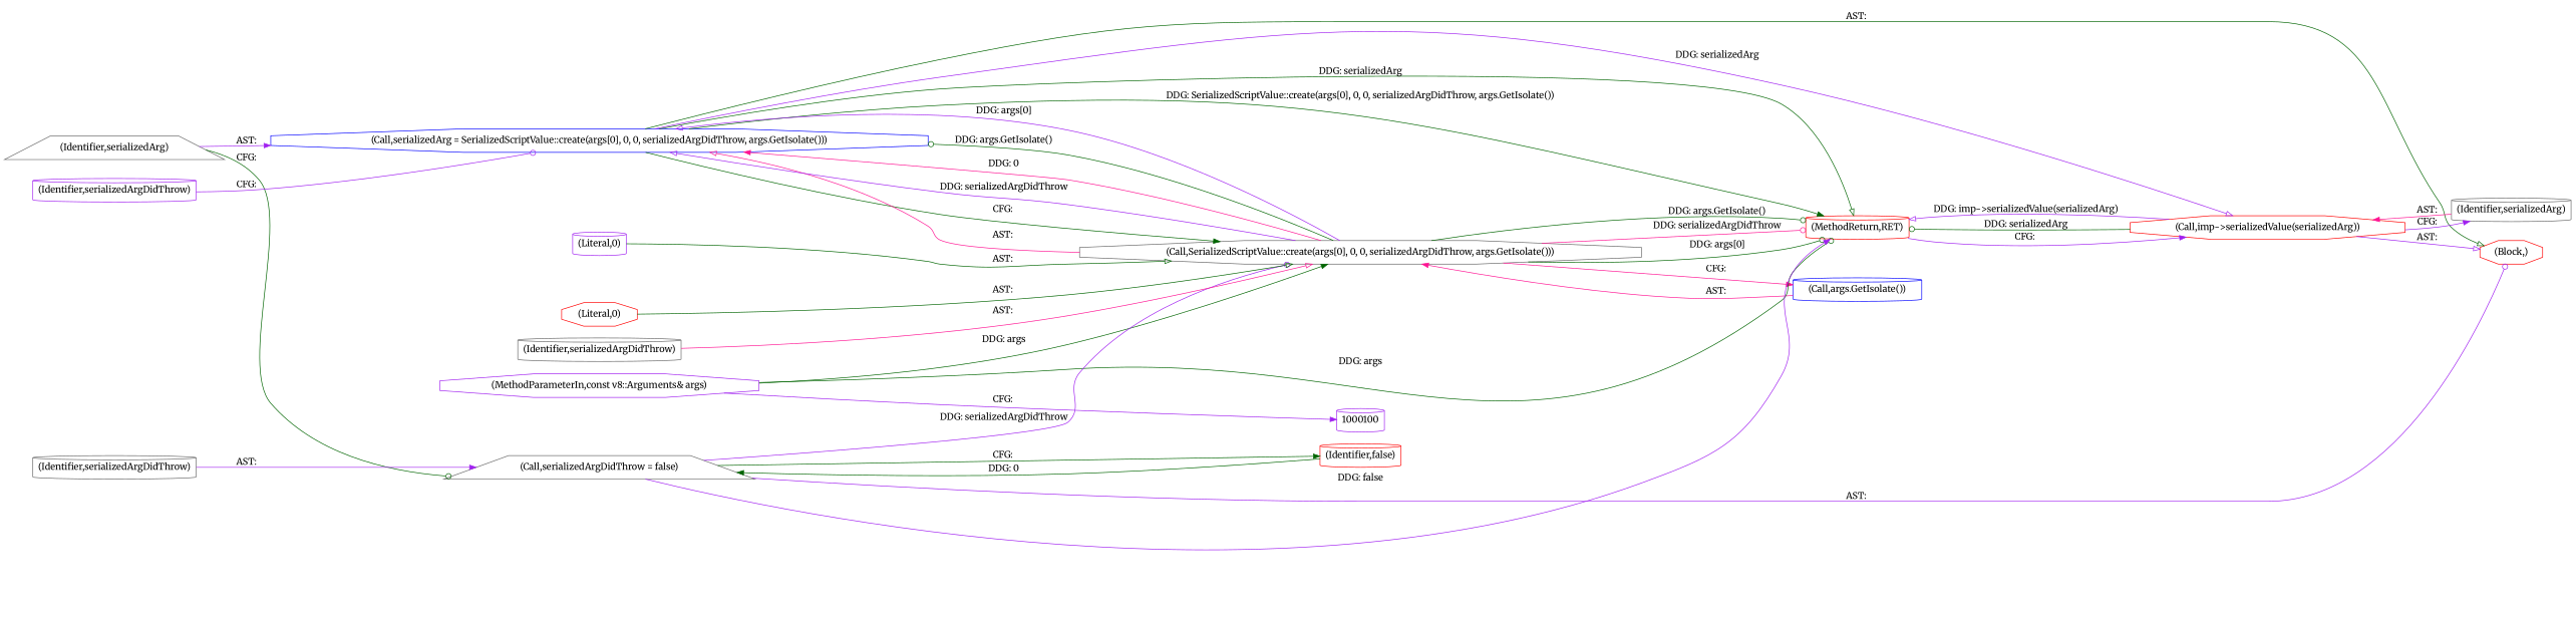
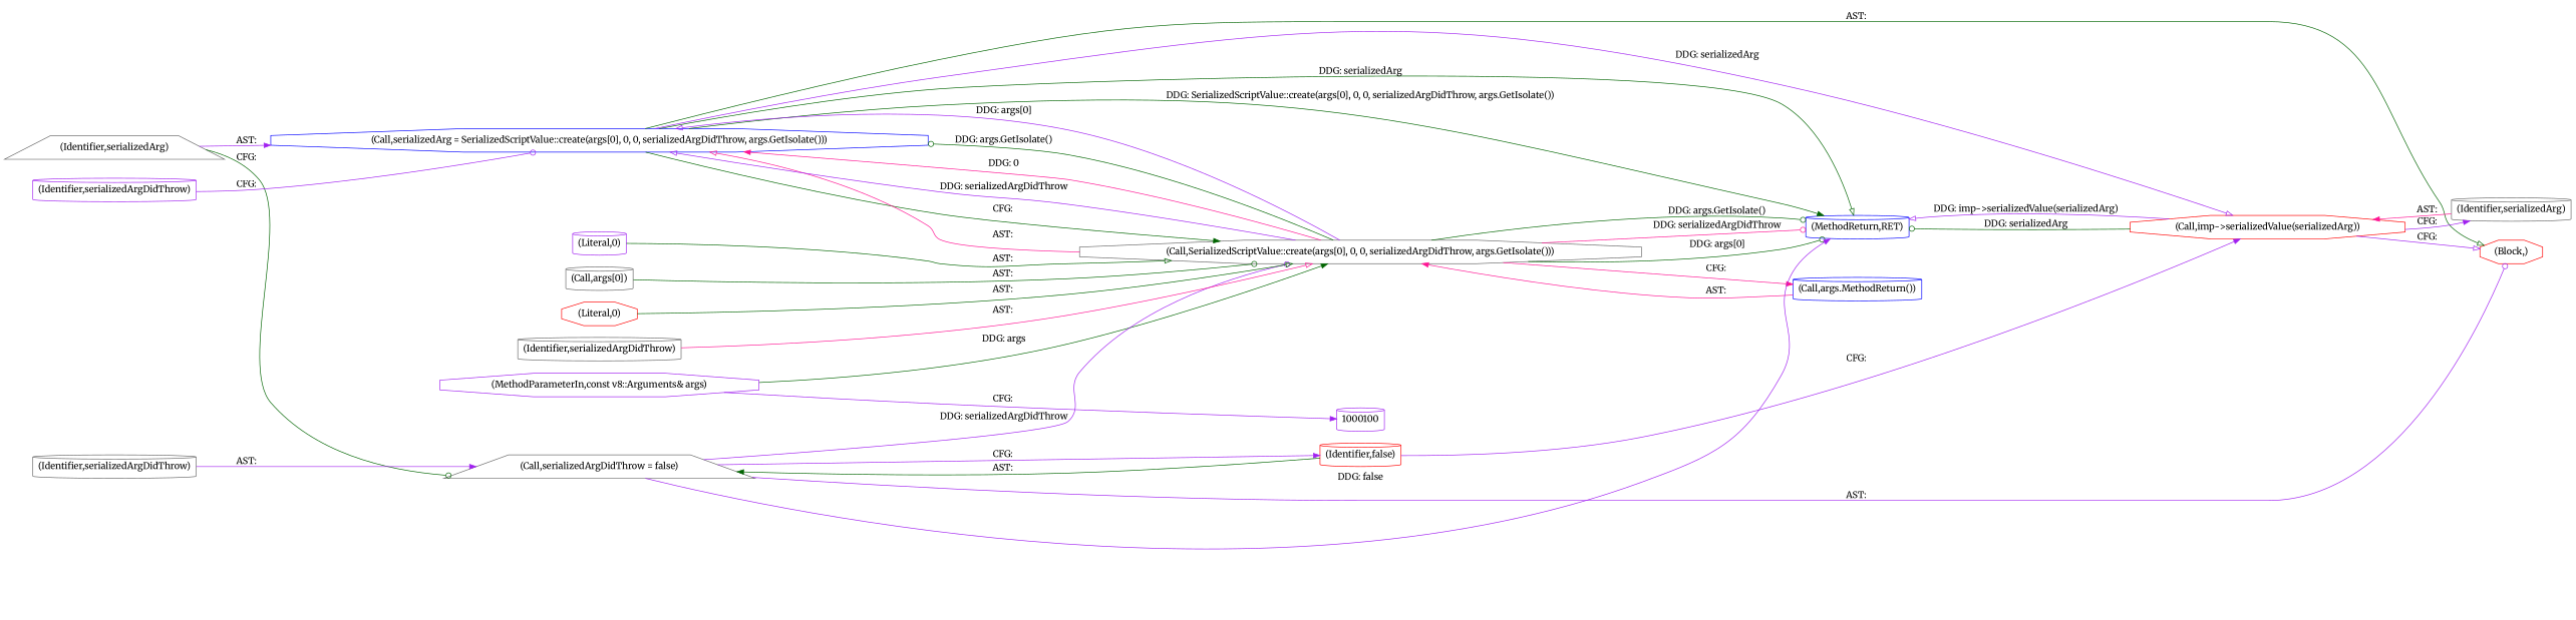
  digraph {
    fontname=Merriweather
    rankdir=LR
    node [color=gray40 fontname=Merriweather shape=cylinder]
    edge [arrowhead=normal color=darkgreen fontname=Merriweather]
    n1 [color=blue label="(Call,serializedArg = SerializedScriptValue::create(args[0], 0, 0, serializedArgDidThrow, args.GetIsolate()))" shape=octagon]
    n2 [label="(Call,SerializedScriptValue::create(args[0], 0, 0, serializedArgDidThrow, args.GetIsolate()))" shape=octagon]
    n3 [color=red label="(Call,imp->serializedValue(serializedArg))" shape=octagon]
-   n4 [color=red label="(MethodReturn,RET)"]
+   n4 [color=blue label="(MethodReturn,RET)"]
    n5 [color=red label="(Block,)" shape=octagon]
-   n6 [color=blue label="(Call,args.GetIsolate())"]
+   n6 [color=blue label="(Call,args.MethodReturn())"]
    n7 [label="(Identifier,serializedArg)"]
    n8 [color=purple label="(MethodParameterIn,const v8::Arguments& args)" shape=octagon]
    1000100 [color=purple]
    n10 [label="(Call,serializedArgDidThrow = false)" shape=trapezium]
    n11 [color=red label="(Identifier,false)"]
    n12 [color=purple label="(Literal,0)"]
+   n13 [label="(Call,args[0])"]
    n14 [label="(Identifier,serializedArg)" shape=trapezium]
    n15 [color=purple label="(Identifier,serializedArgDidThrow)"]
    n16 [color=red label="(Literal,0)" shape=octagon]
    n17 [label="(Identifier,serializedArgDidThrow)"]
    n18 [label="(Identifier,serializedArgDidThrow)"]
    n1 -> n2 [label="CFG: "]
    n1 -> n3 [arrowhead=onormal color=purple label="DDG: serializedArg"]
    n1 -> n4 [arrowhead=onormal label="DDG: serializedArg"]
    n1 -> n4 [label="DDG: SerializedScriptValue::create(args[0], 0, 0, serializedArgDidThrow, args.GetIsolate())"]
    n1 -> n5 [arrowhead=onormal label="AST: "]
    n2 -> n1 [arrowhead=onormal color=deeppink label="AST: "]
    n2 -> n1 [arrowhead=onormal color=purple label="DDG: args[0]"]
    n2 -> n1 [arrowhead=odot label="DDG: args.GetIsolate()"]
    n2 -> n1 [color=deeppink label="DDG: 0"]
    n2 -> n1 [arrowhead=onormal color=purple label="DDG: serializedArgDidThrow"]
    n2 -> n4 [arrowhead=odot color=deeppink label="DDG: serializedArgDidThrow"]
    n2 -> n4 [arrowhead=odot label="DDG: args[0]"]
    n2 -> n4 [arrowhead=odot label="DDG: args.GetIsolate()"]
    n2 -> n6 [color=deeppink label="CFG: "]
    n3 -> n4 [arrowhead=onormal color=purple label="DDG: imp->serializedValue(serializedArg)"]
    n3 -> n4 [arrowhead=odot label="DDG: serializedArg"]
-   n3 -> n5 [arrowhead=onormal color=purple label="AST: "]
+   n3 -> n5 [arrowhead=onormal color=purple label="CFG: "]
    n3 -> n7 [color=purple label="CFG: "]
-   n4 -> n3 [color=purple label="CFG: "]
+   n11 -> n3 [color=purple label="CFG: "]
    n6 -> n2 [color=deeppink label="AST: "]
    n7 -> n3 [color=deeppink label="AST: "]
    n8 -> n2 [label="DDG: args"]
-   n8 -> n4 [arrowhead=odot label="DDG: args"]
    n8 -> 1000100 [color=purple label="CFG: "]
    n10 -> n2 [arrowhead=odot color=purple label="DDG: serializedArgDidThrow"]
    n10 -> n4 [color=purple label="DDG: false"]
    n10 -> n5 [arrowhead=odot color=purple label="AST: "]
-   n10 -> n11 [label="CFG: "]
-   n11 -> n10 [label="DDG: 0"]
+   n10 -> n11 [color=purple label="CFG: "]
+   n11 -> n10 [label="AST: "]
    n12 -> n2 [arrowhead=onormal label="AST: "]
+   n13 -> n2 [arrowhead=odot label="AST: "]
    n14 -> n1 [color=purple label="AST: "]
    n14 -> n10 [arrowhead=odot label="CFG: "]
    n15 -> n1 [arrowhead=odot color=purple label="CFG: "]
    n16 -> n2 [arrowhead=onormal label="AST: "]
    n17 -> n2 [arrowhead=onormal color=deeppink label="AST: "]
    n18 -> n10 [color=purple label="AST: "]
  }
